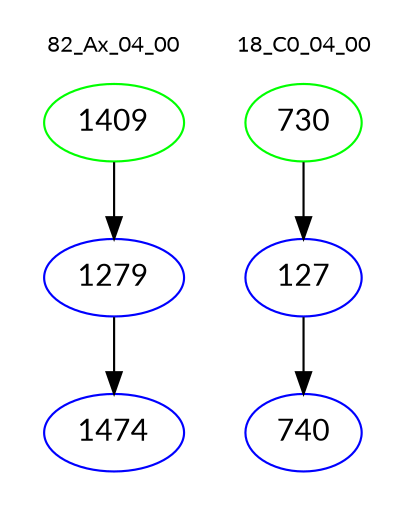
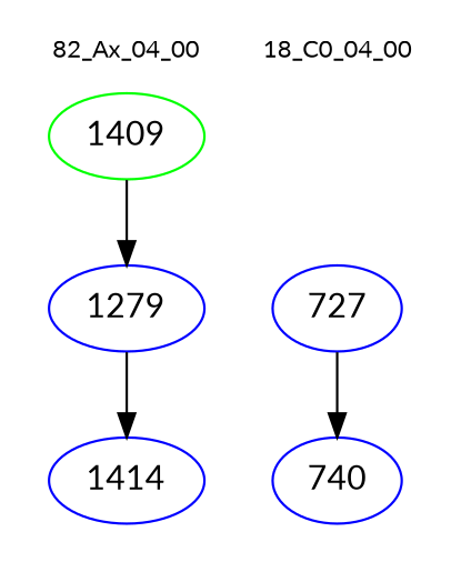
  digraph {
    fontname=Lato
    node [color=blue fontname=Lato]
    edge [color=black fontname=Lato]
    n1 [color=green label=1409]
    n2 [label=1279]
-   n3 [label=1474]
-   n4 [color=green label=730]
-   n5 [label=127]
+   n3 [label=1414]
+   n5 [label=727]
    n6 [label=740]
    subgraph cluster_1 {
      color=white
      fontsize=10
      label="82_Ax_04_00"
      n1
      n2
      n3
    }
    subgraph cluster_2 {
      color=white
      fontsize=10
      label="18_C0_04_00"
-     n4
      n5
      n6
    }
    n1 -> n2
    n2 -> n3
-   n4 -> n5
    n5 -> n6
  }
